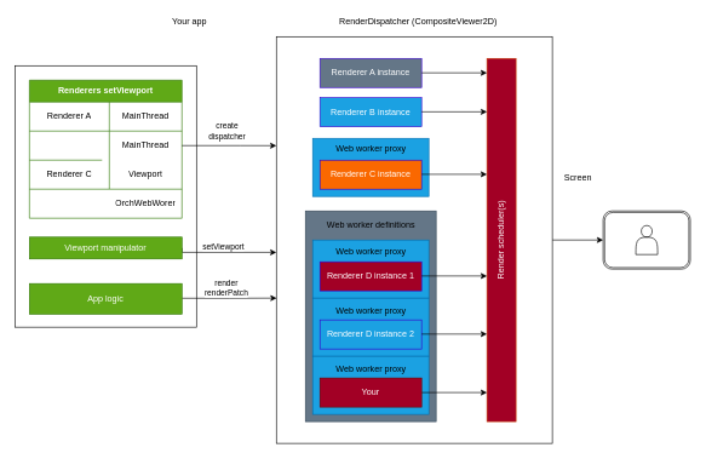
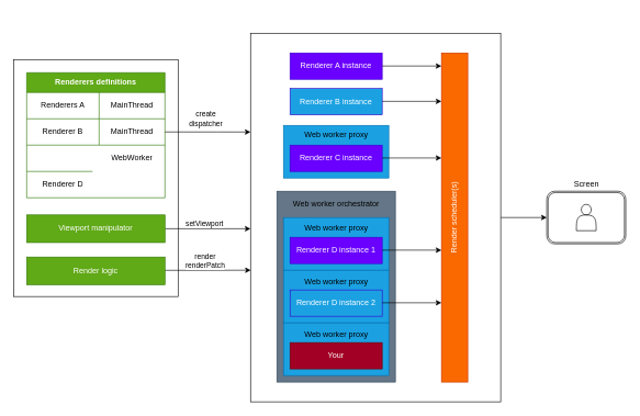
  <mxCell id="0" />
  <mxCell id="1" parent="0" />
  <mxCell id="2" value="" style="rounded=0;whiteSpace=wrap;html=1;" parent="1" vertex="1"><mxGeometry x="20" y="90" width="250" height="360" as="geometry" /></mxCell>
  <mxCell id="3" style="edgeStyle=orthogonalEdgeStyle;rounded=0;orthogonalLoop=1;jettySize=auto;html=1;exitX=1;exitY=0.5;exitDx=0;exitDy=0;entryX=0;entryY=0.5;entryDx=0;entryDy=0;" edge="1" parent="1" source="4" target="8"><mxGeometry relative="1" as="geometry" /></mxCell>
  <mxCell id="4" value="" style="rounded=0;whiteSpace=wrap;html=1;" parent="1" vertex="1"><mxGeometry x="380" y="50" width="380" height="560" as="geometry" /></mxCell>
  <mxCell id="5" value="" style="rounded=0;whiteSpace=wrap;html=1;fillColor=#1ba1e2;strokeColor=#006EAF;fontColor=#ffffff;" parent="1" vertex="1"><mxGeometry x="430" y="190" width="160" height="80" as="geometry" /></mxCell>
- <mxCell id="6" value="Your app" style="text;html=1;resizable=0;autosize=1;align=center;verticalAlign=middle;points=[];fillColor=none;strokeColor=none;rounded=0;" parent="1" vertex="1"><mxGeometry x="230" y="20" width="60" height="20" as="geometry" /></mxCell>
- <mxCell id="7" value="RenderDispatcher (CompositeViewer2D)" style="text;html=1;resizable=0;autosize=1;align=center;verticalAlign=middle;points=[];fillColor=none;strokeColor=none;rounded=0;" parent="1" vertex="1"><mxGeometry x="460" y="20" width="230" height="20" as="geometry" /></mxCell>
  <mxCell id="8" value="" style="shape=ext;double=1;rounded=1;whiteSpace=wrap;html=1;" parent="1" vertex="1"><mxGeometry x="830" y="290" width="120" height="80" as="geometry" /></mxCell>
- <mxCell id="9" value="Screen" style="text;html=1;resizable=0;autosize=1;align=center;verticalAlign=middle;points=[];fillColor=none;strokeColor=none;rounded=0;" parent="1" vertex="1"><mxGeometry x="770" y="235" width="50" height="20" as="geometry" /></mxCell>
- <mxCell id="10" value="Render scheduler(s)" style="rounded=0;whiteSpace=wrap;html=1;horizontal=0;fillColor=#a20025;strokeColor=#C73500;fontColor=#ffffff;" parent="1" vertex="1"><mxGeometry x="670" y="80" width="40" height="500" as="geometry" /></mxCell>
- <mxCell id="11" value="Renderer C instance" style="rounded=0;whiteSpace=wrap;html=1;fillColor=#fa6800;strokeColor=#3700CC;fontColor=#ffffff;" parent="1" vertex="1"><mxGeometry x="440" y="220" width="140" height="40" as="geometry" /></mxCell>
+ <mxCell id="9" value="Screen" style="text;html=1;resizable=0;autosize=1;align=center;verticalAlign=middle;points=[];fillColor=none;strokeColor=none;rounded=0;" parent="1" vertex="1"><mxGeometry x="865" y="270" width="50" height="20" as="geometry" /></mxCell>
+ <mxCell id="10" value="Render scheduler(s)" style="rounded=0;whiteSpace=wrap;html=1;horizontal=0;fillColor=#fa6800;strokeColor=#C73500;fontColor=#ffffff;" parent="1" vertex="1"><mxGeometry x="670" y="80" width="40" height="500" as="geometry" /></mxCell>
+ <mxCell id="11" value="Renderer C instance" style="rounded=0;whiteSpace=wrap;html=1;fillColor=#6a00ff;strokeColor=#3700CC;fontColor=#ffffff;" parent="1" vertex="1"><mxGeometry x="440" y="220" width="140" height="40" as="geometry" /></mxCell>
  <mxCell id="12" value="Web worker proxy" style="text;html=1;resizable=0;autosize=1;align=center;verticalAlign=middle;points=[];fillColor=none;strokeColor=none;rounded=0;" parent="1" vertex="1"><mxGeometry x="455" y="195" width="110" height="20" as="geometry" /></mxCell>
- <mxCell id="13" value="Renderer A instance" style="rounded=0;whiteSpace=wrap;html=1;fillColor=#647687;strokeColor=#3700CC;fontColor=#ffffff;" parent="1" vertex="1"><mxGeometry x="440" y="80" width="140" height="40" as="geometry" /></mxCell>
+ <mxCell id="13" value="Renderer A instance" style="rounded=0;whiteSpace=wrap;html=1;fillColor=#6a00ff;strokeColor=#3700CC;fontColor=#ffffff;" parent="1" vertex="1"><mxGeometry x="440" y="80" width="140" height="40" as="geometry" /></mxCell>
  <mxCell id="14" value="Renderer B instance" style="rounded=0;whiteSpace=wrap;html=1;fillColor=#1ba1e2;strokeColor=#3700CC;fontColor=#ffffff;" parent="1" vertex="1"><mxGeometry x="440" y="134" width="140" height="40" as="geometry" /></mxCell>
  <mxCell id="15" value="" style="rounded=0;whiteSpace=wrap;html=1;align=left;fillColor=#647687;strokeColor=#314354;fontColor=#ffffff;" parent="1" vertex="1"><mxGeometry x="420" y="290" width="180" height="290" as="geometry" /></mxCell>
  <mxCell id="16" value="" style="rounded=0;whiteSpace=wrap;html=1;fillColor=#1ba1e2;strokeColor=#006EAF;fontColor=#ffffff;" parent="1" vertex="1"><mxGeometry x="430" y="330" width="160" height="80" as="geometry" /></mxCell>
- <mxCell id="17" value="Renderer D instance 1" style="rounded=0;whiteSpace=wrap;html=1;fillColor=#a20025;strokeColor=#3700CC;fontColor=#ffffff;" parent="1" vertex="1"><mxGeometry x="440" y="360" width="140" height="40" as="geometry" /></mxCell>
+ <mxCell id="17" value="Renderer D instance 1" style="rounded=0;whiteSpace=wrap;html=1;fillColor=#6a00ff;strokeColor=#3700CC;fontColor=#ffffff;" parent="1" vertex="1"><mxGeometry x="440" y="360" width="140" height="40" as="geometry" /></mxCell>
  <mxCell id="18" value="Web worker proxy" style="text;html=1;resizable=0;autosize=1;align=center;verticalAlign=middle;points=[];fillColor=none;strokeColor=none;rounded=0;" parent="1" vertex="1"><mxGeometry x="455" y="337" width="110" height="20" as="geometry" /></mxCell>
  <mxCell id="19" value="" style="rounded=0;whiteSpace=wrap;html=1;fillColor=#1ba1e2;strokeColor=#006EAF;fontColor=#ffffff;" parent="1" vertex="1"><mxGeometry x="430" y="410" width="160" height="80" as="geometry" /></mxCell>
  <mxCell id="20" value="Renderer D instance 2" style="rounded=0;whiteSpace=wrap;html=1;fillColor=#1ba1e2;strokeColor=#3700CC;fontColor=#ffffff;" parent="1" vertex="1"><mxGeometry x="440" y="440" width="140" height="40" as="geometry" /></mxCell>
  <mxCell id="21" value="Web worker proxy" style="text;html=1;resizable=0;autosize=1;align=center;verticalAlign=middle;points=[];fillColor=none;strokeColor=none;rounded=0;" parent="1" vertex="1"><mxGeometry x="455" y="418" width="110" height="20" as="geometry" /></mxCell>
  <mxCell id="22" value="" style="rounded=0;whiteSpace=wrap;html=1;fillColor=#1ba1e2;strokeColor=#006EAF;fontColor=#ffffff;" parent="1" vertex="1"><mxGeometry x="430" y="490" width="160" height="80" as="geometry" /></mxCell>
- <mxCell id="23" style="edgeStyle=orthogonalEdgeStyle;rounded=0;orthogonalLoop=1;jettySize=auto;html=1;exitX=1;exitY=0.5;exitDx=0;exitDy=0;entryX=0;entryY=0.92;entryDx=0;entryDy=0;entryPerimeter=0;" parent="1" source="24" target="10" edge="1"><mxGeometry relative="1" as="geometry" /></mxCell>
  <mxCell id="24" value="Your" style="rounded=0;whiteSpace=wrap;html=1;fillColor=#a20025;strokeColor=#6F0000;fontColor=#ffffff;" parent="1" vertex="1"><mxGeometry x="440" y="520" width="140" height="40" as="geometry" /></mxCell>
  <mxCell id="25" value="Web worker proxy" style="text;html=1;resizable=0;autosize=1;align=center;verticalAlign=middle;points=[];fillColor=none;strokeColor=none;rounded=0;" parent="1" vertex="1"><mxGeometry x="455" y="498" width="110" height="20" as="geometry" /></mxCell>
- <mxCell id="26" value="Web worker definitions" style="text;html=1;resizable=0;autosize=1;align=center;verticalAlign=middle;points=[];fillColor=none;strokeColor=none;rounded=0;" parent="1" vertex="1"><mxGeometry x="435" y="300" width="150" height="20" as="geometry" /></mxCell>
+ <mxCell id="26" value="Web worker orchestrator" style="text;html=1;resizable=0;autosize=1;align=center;verticalAlign=middle;points=[];fillColor=none;strokeColor=none;rounded=0;" parent="1" vertex="1"><mxGeometry x="435" y="300" width="150" height="20" as="geometry" /></mxCell>
  <mxCell id="27" style="edgeStyle=orthogonalEdgeStyle;rounded=0;orthogonalLoop=1;jettySize=auto;html=1;exitX=1;exitY=0.5;exitDx=0;exitDy=0;entryX=0;entryY=0.92;entryDx=0;entryDy=0;entryPerimeter=0;" parent="1" edge="1"><mxGeometry relative="1" as="geometry"><mxPoint x="580" y="459.5" as="sourcePoint" /><mxPoint x="670" y="459.5" as="targetPoint" /></mxGeometry></mxCell>
  <mxCell id="28" style="edgeStyle=orthogonalEdgeStyle;rounded=0;orthogonalLoop=1;jettySize=auto;html=1;exitX=1;exitY=0.5;exitDx=0;exitDy=0;entryX=0;entryY=0.92;entryDx=0;entryDy=0;entryPerimeter=0;" parent="1" edge="1"><mxGeometry relative="1" as="geometry"><mxPoint x="580" y="379.5" as="sourcePoint" /><mxPoint x="670" y="379.5" as="targetPoint" /></mxGeometry></mxCell>
  <mxCell id="29" style="edgeStyle=orthogonalEdgeStyle;rounded=0;orthogonalLoop=1;jettySize=auto;html=1;exitX=1;exitY=0.5;exitDx=0;exitDy=0;entryX=0;entryY=0.92;entryDx=0;entryDy=0;entryPerimeter=0;" parent="1" edge="1"><mxGeometry relative="1" as="geometry"><mxPoint x="580" y="239.5" as="sourcePoint" /><mxPoint x="670" y="239.5" as="targetPoint" /></mxGeometry></mxCell>
  <mxCell id="30" style="edgeStyle=orthogonalEdgeStyle;rounded=0;orthogonalLoop=1;jettySize=auto;html=1;exitX=1;exitY=0.5;exitDx=0;exitDy=0;entryX=0;entryY=0.92;entryDx=0;entryDy=0;entryPerimeter=0;" parent="1" edge="1"><mxGeometry relative="1" as="geometry"><mxPoint x="580" y="153.5" as="sourcePoint" /><mxPoint x="670" y="153.5" as="targetPoint" /></mxGeometry></mxCell>
  <mxCell id="31" style="edgeStyle=orthogonalEdgeStyle;rounded=0;orthogonalLoop=1;jettySize=auto;html=1;exitX=1;exitY=0.5;exitDx=0;exitDy=0;entryX=0;entryY=0.92;entryDx=0;entryDy=0;entryPerimeter=0;" parent="1" edge="1"><mxGeometry relative="1" as="geometry"><mxPoint x="580" y="99.83" as="sourcePoint" /><mxPoint x="670" y="99.83" as="targetPoint" /></mxGeometry></mxCell>
- <mxCell id="32" value="Renderers setViewport" style="shape=table;html=1;whiteSpace=wrap;startSize=30;container=1;collapsible=0;childLayout=tableLayout;fontStyle=1;align=center;fillColor=#60a917;strokeColor=#2D7600;fontColor=#ffffff;" vertex="1" parent="1"><mxGeometry x="40" y="110" width="210" height="190" as="geometry" /></mxCell>
+ <mxCell id="32" value="Renderers definitions" style="shape=table;html=1;whiteSpace=wrap;startSize=30;container=1;collapsible=0;childLayout=tableLayout;fontStyle=1;align=center;fillColor=#60a917;strokeColor=#2D7600;fontColor=#ffffff;" vertex="1" parent="1"><mxGeometry x="40" y="110" width="210" height="190" as="geometry" /></mxCell>
  <mxCell id="33" style="shape=partialRectangle;html=1;whiteSpace=wrap;collapsible=0;dropTarget=0;pointerEvents=0;fillColor=none;top=0;left=0;bottom=0;right=0;points=[[0,0.5],[1,0.5]];portConstraint=eastwest;" vertex="1" parent="32"><mxGeometry y="30" width="210" height="40" as="geometry" /></mxCell>
- <mxCell id="34" value="Renderer A" style="shape=partialRectangle;html=1;whiteSpace=wrap;connectable=0;fillColor=none;top=0;left=0;bottom=0;right=0;overflow=hidden;" vertex="1" parent="33"><mxGeometry width="110" height="40" as="geometry" /></mxCell>
+ <mxCell id="34" value="Renderers A" style="shape=partialRectangle;html=1;whiteSpace=wrap;connectable=0;fillColor=none;top=0;left=0;bottom=0;right=0;overflow=hidden;" vertex="1" parent="33"><mxGeometry width="110" height="40" as="geometry" /></mxCell>
  <mxCell id="35" value="MainThread" style="shape=partialRectangle;html=1;whiteSpace=wrap;connectable=0;fillColor=none;top=0;left=0;bottom=0;right=0;overflow=hidden;" vertex="1" parent="33"><mxGeometry x="110" width="100" height="40" as="geometry" /></mxCell>
  <mxCell id="36" style="shape=partialRectangle;html=1;whiteSpace=wrap;collapsible=0;dropTarget=0;pointerEvents=0;fillColor=none;top=0;left=0;bottom=0;right=0;points=[[0,0.5],[1,0.5]];portConstraint=eastwest;" vertex="1" parent="32"><mxGeometry y="70" width="210" height="40" as="geometry" /></mxCell>
+ <mxCell id="37" value="&lt;span&gt;Renderer B&lt;/span&gt;" style="shape=partialRectangle;html=1;whiteSpace=wrap;connectable=0;fillColor=none;top=0;left=0;bottom=0;right=0;overflow=hidden;" vertex="1" parent="36"><mxGeometry width="110" height="40" as="geometry" /></mxCell>
  <mxCell id="38" value="MainThread" style="shape=partialRectangle;html=1;whiteSpace=wrap;connectable=0;fillColor=none;top=0;left=0;bottom=0;right=0;overflow=hidden;" vertex="1" parent="36"><mxGeometry x="110" width="100" height="40" as="geometry" /></mxCell>
  <mxCell id="39" value="" style="shape=partialRectangle;html=1;whiteSpace=wrap;collapsible=0;dropTarget=0;pointerEvents=0;fillColor=none;top=0;left=0;bottom=0;right=0;points=[[0,0.5],[1,0.5]];portConstraint=eastwest;" vertex="1" parent="32"><mxGeometry y="110" width="210" height="40" as="geometry" /></mxCell>
- <mxCell id="40" value="&lt;span&gt;Renderer C&lt;/span&gt;" style="shape=partialRectangle;html=1;whiteSpace=wrap;connectable=0;fillColor=none;top=0;left=0;bottom=0;right=0;overflow=hidden;" vertex="1" parent="39"><mxGeometry width="110" height="40" as="geometry" /></mxCell>
- <mxCell id="41" value="Viewport" style="shape=partialRectangle;html=1;whiteSpace=wrap;connectable=0;fillColor=none;top=0;left=0;bottom=0;right=0;overflow=hidden;" vertex="1" parent="39"><mxGeometry x="110" width="100" height="40" as="geometry" /></mxCell>
+ <mxCell id="41" value="WebWorker" style="shape=partialRectangle;html=1;whiteSpace=wrap;connectable=0;fillColor=none;top=0;left=0;bottom=0;right=0;overflow=hidden;" vertex="1" parent="39"><mxGeometry x="110" width="100" height="40" as="geometry" /></mxCell>
  <mxCell id="42" value="" style="shape=partialRectangle;html=1;whiteSpace=wrap;collapsible=0;dropTarget=0;pointerEvents=0;fillColor=none;top=0;left=0;bottom=0;right=0;points=[[0,0.5],[1,0.5]];portConstraint=eastwest;" vertex="1" parent="32"><mxGeometry y="150" width="210" height="40" as="geometry" /></mxCell>
- <mxCell id="44" value="OrchWebWorer" style="shape=partialRectangle;html=1;whiteSpace=wrap;connectable=0;fillColor=none;top=0;left=0;bottom=0;right=0;overflow=hidden;" vertex="1" parent="42"><mxGeometry x="110" width="100" height="40" as="geometry" /></mxCell>
+ <mxCell id="43" value="&lt;span&gt;Renderer D&lt;/span&gt;" style="shape=partialRectangle;html=1;whiteSpace=wrap;connectable=0;fillColor=none;top=0;left=0;bottom=0;right=0;overflow=hidden;" vertex="1" parent="42"><mxGeometry width="110" height="40" as="geometry" /></mxCell>
  <mxCell id="45" style="edgeStyle=orthogonalEdgeStyle;rounded=0;orthogonalLoop=1;jettySize=auto;html=1;exitX=1;exitY=0.5;exitDx=0;exitDy=0;" edge="1" parent="1" source="47"><mxGeometry relative="1" as="geometry"><mxPoint x="380" y="347" as="targetPoint" /><Array as="points"><mxPoint x="380" y="347" /></Array></mxGeometry></mxCell>
  <mxCell id="46" value="setViewport" style="edgeLabel;html=1;align=center;verticalAlign=middle;resizable=0;points=[];" vertex="1" connectable="0" parent="45"><mxGeometry x="0.122" y="2" relative="1" as="geometry"><mxPoint x="-13.14" y="-6.98" as="offset" /></mxGeometry></mxCell>
- <mxCell id="47" value="Viewport manipulator" style="rounded=0;whiteSpace=wrap;html=1;fillColor=#60a917;strokeColor=#2D7600;fontColor=#ffffff;" vertex="1" parent="1"><mxGeometry x="40" y="326" width="210" height="30" as="geometry" /></mxCell>
+ <mxCell id="47" value="Viewport manipulator" style="rounded=0;whiteSpace=wrap;html=1;fillColor=#60a917;strokeColor=#2D7600;fontColor=#ffffff;" vertex="1" parent="1"><mxGeometry x="40" y="326" width="210" height="42" as="geometry" /></mxCell>
  <mxCell id="48" style="edgeStyle=orthogonalEdgeStyle;rounded=0;orthogonalLoop=1;jettySize=auto;html=1;exitX=1;exitY=0.5;exitDx=0;exitDy=0;entryX=0;entryY=0.268;entryDx=0;entryDy=0;entryPerimeter=0;" edge="1" parent="1" source="36" target="4"><mxGeometry relative="1" as="geometry"><Array as="points"><mxPoint x="330" y="200" /><mxPoint x="330" y="200" /></Array></mxGeometry></mxCell>
  <mxCell id="49" value="create&lt;br&gt;dispatcher" style="edgeLabel;html=1;align=center;verticalAlign=middle;resizable=0;points=[];" vertex="1" connectable="0" parent="48"><mxGeometry x="0.231" y="-18" relative="1" as="geometry"><mxPoint x="-18" y="-38.03" as="offset" /></mxGeometry></mxCell>
  <mxCell id="50" style="edgeStyle=orthogonalEdgeStyle;rounded=0;orthogonalLoop=1;jettySize=auto;html=1;exitX=1;exitY=0.5;exitDx=0;exitDy=0;entryX=0.001;entryY=0.605;entryDx=0;entryDy=0;entryPerimeter=0;" edge="1" parent="1"><mxGeometry relative="1" as="geometry"><mxPoint x="250" y="410.2" as="sourcePoint" /><mxPoint x="380.38" y="410" as="targetPoint" /><Array as="points"><mxPoint x="315" y="410.2" /></Array></mxGeometry></mxCell>
  <mxCell id="51" value="render&lt;br&gt;renderPatch" style="edgeLabel;html=1;align=center;verticalAlign=middle;resizable=0;points=[];" vertex="1" connectable="0" parent="50"><mxGeometry x="-0.003" y="21" relative="1" as="geometry"><mxPoint x="-4.39" y="5.83" as="offset" /></mxGeometry></mxCell>
- <mxCell id="52" value="App logic" style="rounded=0;whiteSpace=wrap;html=1;fillColor=#60a917;strokeColor=#2D7600;fontColor=#ffffff;" vertex="1" parent="1"><mxGeometry x="40" y="390" width="210" height="42" as="geometry" /></mxCell>
+ <mxCell id="52" value="Render logic" style="rounded=0;whiteSpace=wrap;html=1;fillColor=#60a917;strokeColor=#2D7600;fontColor=#ffffff;" vertex="1" parent="1"><mxGeometry x="40" y="390" width="210" height="42" as="geometry" /></mxCell>
  <mxCell id="53" value="" style="shape=actor;whiteSpace=wrap;html=1;" vertex="1" parent="1"><mxGeometry x="875" y="310" width="30" height="40" as="geometry" /></mxCell>
